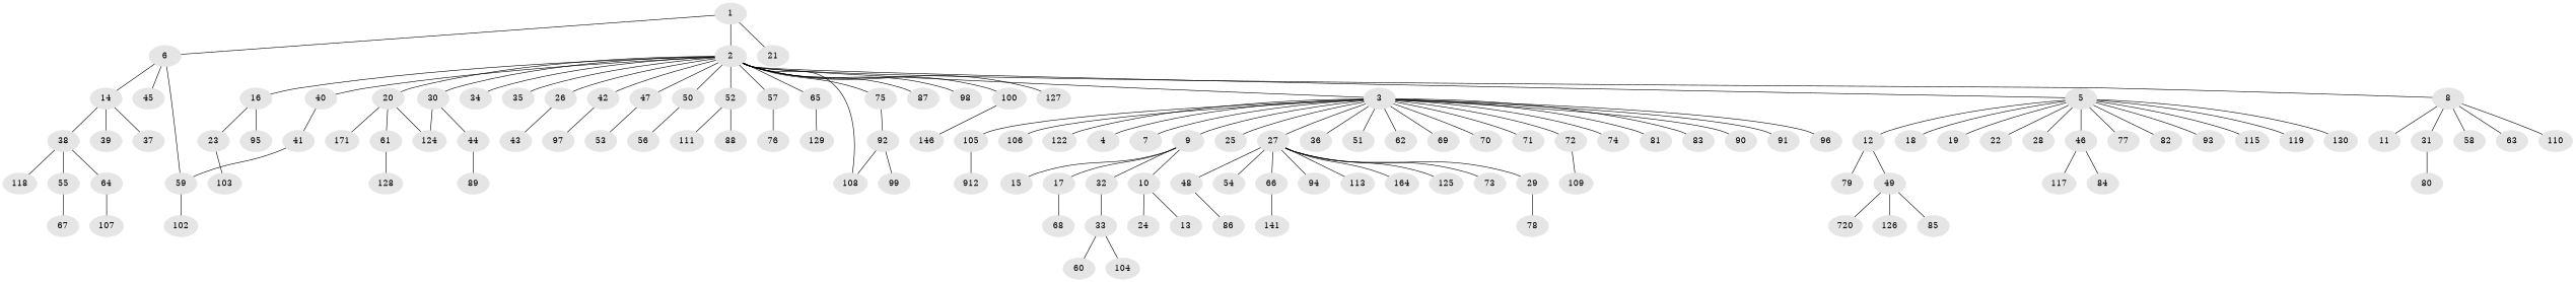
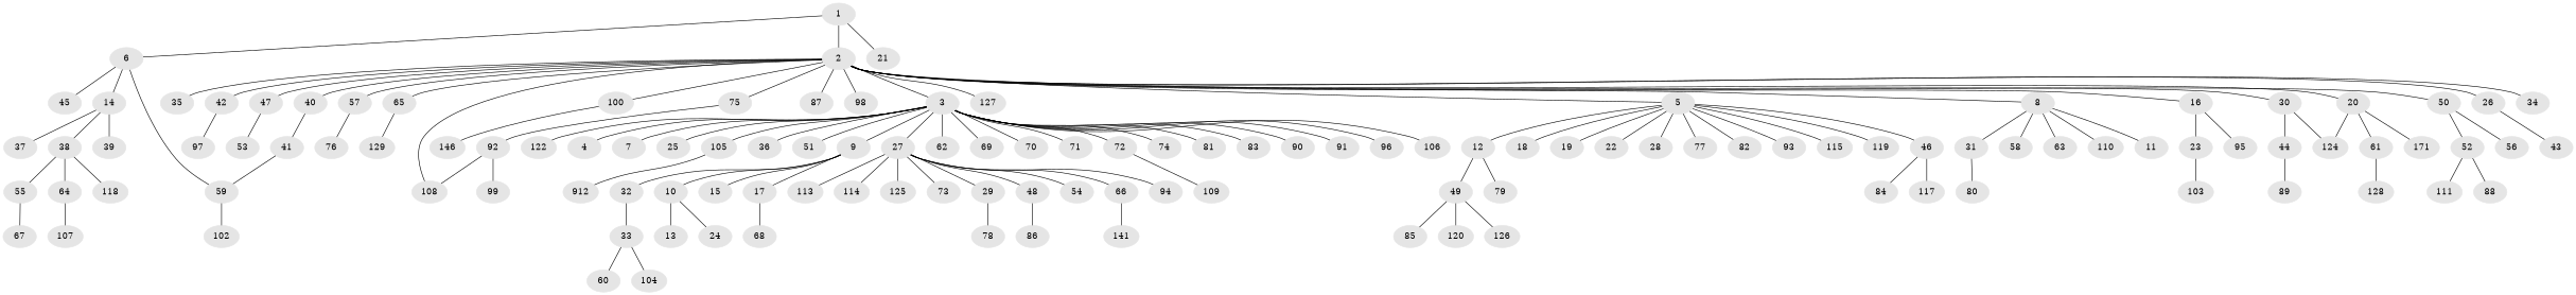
  graph {
    node [color=gray90 style=filled]
    1
    2
    6
    21
    3
    5
    8
    16
    20
    26
    30
    34
    35
    40
    42
    47
    50
    52
    57
    65
    75
    87
    98
    100
    108
    127
    14
    45
    59
    4
    7
    9
    25
    27
    36
    51
    62
    69
    70
    71
    72
    74
    81
    83
    90
    91
    96
    105
    106
    122
    12
    18
    19
    22
    28
    46
    77
    82
    93
    115
    119
-   130
    11
    31
    58
    63
    110
    23
    95
    61
    n71 [label=171]
    124
    43
    44
    41
    97
    53
    56
    111
    88
    76
    129
    92
    n84 [label=146]
    10
    15
    17
    32
    73
    29
    48
    54
    66
    94
    113
-   114 [label=164]
+   114
    125
    109
    n99 [label=912]
    49
    79
    84
    117
    37
    38
    39
    102
    80
    13
    24
    68
    33
    85
-   120 [label=720]
+   120
    126
    55
    64
    118
    103
    128
    78
    86
    n123 [label=141]
    89
    60
    104
    67
    107
    99
    1 -- 2
    1 -- 6
    1 -- 21
    2 -- 3
    2 -- 5
    2 -- 8
    2 -- 16
    2 -- 20
    2 -- 26
    2 -- 30
    2 -- 34
    2 -- 35
    2 -- 40
    2 -- 42
    2 -- 47
    2 -- 50
-   2 -- 52
+   50 -- 52
    2 -- 57
    2 -- 65
    2 -- 75
    2 -- 87
    2 -- 98
    2 -- 100
    2 -- 108
    2 -- 127
    6 -- 14
    6 -- 45
    6 -- 59
    3 -- 4
    3 -- 7
    3 -- 9
    3 -- 25
    3 -- 27
    3 -- 36
    3 -- 51
    3 -- 62
    3 -- 69
    3 -- 70
    3 -- 71
    3 -- 72
    3 -- 74
    3 -- 81
    3 -- 83
    3 -- 90
    3 -- 91
    3 -- 96
    3 -- 105
    3 -- 106
    3 -- 122
    5 -- 12
    5 -- 18
    5 -- 19
    5 -- 22
    5 -- 28
    5 -- 46
    5 -- 77
    5 -- 82
    5 -- 93
    5 -- 115
    5 -- 119
-   5 -- 130
    8 -- 11
    8 -- 31
    8 -- 58
    8 -- 63
    8 -- 110
    16 -- 23
    16 -- 95
    20 -- 61
    20 -- n71
    20 -- 124
    26 -- 43
    30 -- 124
    30 -- 44
    40 -- 41
    42 -- 97
    47 -- 53
    50 -- 56
    52 -- 111
    52 -- 88
    57 -- 76
    65 -- 129
    75 -- 92
    100 -- n84
    14 -- 37
    14 -- 38
    14 -- 39
    59 -- 102
    9 -- 10
    9 -- 15
    9 -- 17
    9 -- 32
    27 -- 73
    27 -- 29
    27 -- 48
    27 -- 54
    27 -- 66
    27 -- 94
    27 -- 113
    27 -- 114
    27 -- 125
    72 -- 109
    105 -- n99
    12 -- 49
    12 -- 79
    46 -- 84
    46 -- 117
    31 -- 80
    23 -- 103
    61 -- 128
    44 -- 89
    41 -- 59
    92 -- 108
    92 -- 99
    10 -- 13
    10 -- 24
    17 -- 68
    32 -- 33
    29 -- 78
    48 -- 86
    66 -- n123
    49 -- 85
    49 -- 120
    49 -- 126
    38 -- 55
    38 -- 64
    38 -- 118
    33 -- 60
    33 -- 104
    55 -- 67
    64 -- 107
  }
